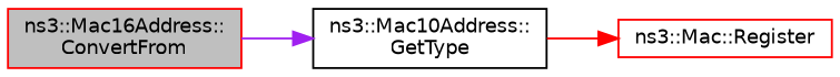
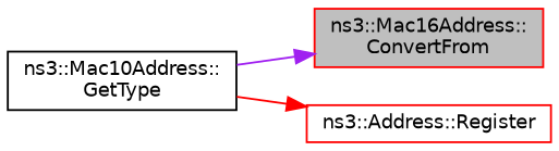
  digraph {
    rankdir=LR
    node [color=red fillcolor=white fontname=Helvetica fontsize=10 shape=record style=filled]
    edge [fontname=Helvetica fontsize=10 labelfontname=Helvetica labelfontsize=10 style=solid]
    n1 [fillcolor=grey75 fontcolor=black height=0.2 label="ns3::Mac16Address::\lConvertFrom" width=0.4]
    n2 [color=black height=0.2 label="ns3::Mac10Address::\lGetType" width=0.4]
-   n3 [height=0.2 label="ns3::Mac::Register" width=0.4]
-   n1 -> n2 [color=purple]
+   n3 [height=0.2 label="ns3::Address::Register" width=0.4]
+   n2 -> n1 [color=purple]
    n2 -> n3 [color=red]
  }
